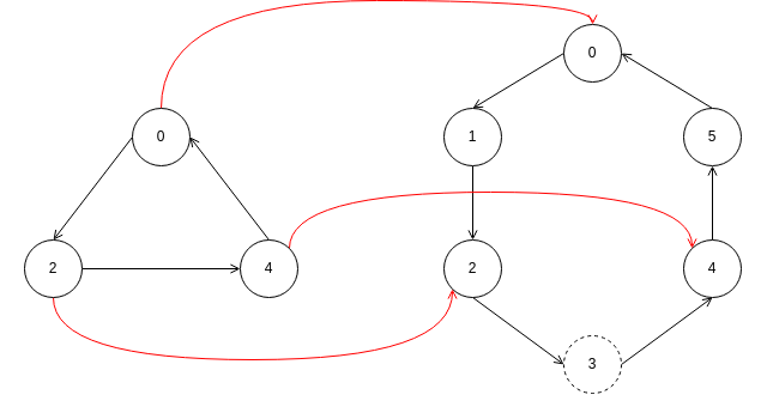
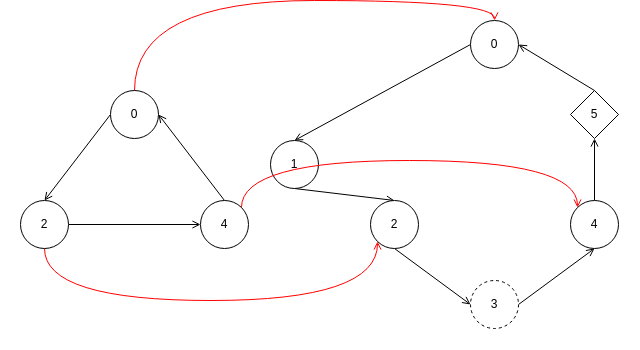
  <mxCell id="0" />
  <mxCell id="1" parent="0" />
  <mxCell id="2" style="edgeStyle=none;rounded=0;orthogonalLoop=1;jettySize=auto;html=1;exitX=0;exitY=0.5;exitDx=0;exitDy=0;entryX=0.5;entryY=0;entryDx=0;entryDy=0;endArrow=open;endFill=0;" parent="1" source="3" target="5" edge="1"><mxGeometry relative="1" as="geometry" /></mxCell>
  <mxCell id="3" value="0" style="ellipse;whiteSpace=wrap;html=1;aspect=fixed;" parent="1" vertex="1"><mxGeometry x="470" y="20" width="48" height="48" as="geometry" /></mxCell>
  <mxCell id="4" style="rounded=0;orthogonalLoop=1;jettySize=auto;html=1;exitX=0.5;exitY=1;exitDx=0;exitDy=0;entryX=0.5;entryY=0;entryDx=0;entryDy=0;endArrow=open;endFill=0;" parent="1" source="5" target="7" edge="1"><mxGeometry relative="1" as="geometry" /></mxCell>
- <mxCell id="5" value="1" style="ellipse;whiteSpace=wrap;html=1;aspect=fixed;" parent="1" vertex="1"><mxGeometry x="370" y="90" width="48" height="48" as="geometry" /></mxCell>
+ <mxCell id="5" value="1" style="ellipse;whiteSpace=wrap;html=1;aspect=fixed;" parent="1" vertex="1"><mxGeometry x="270" y="140" width="48" height="48" as="geometry" /></mxCell>
  <mxCell id="6" style="rounded=0;orthogonalLoop=1;jettySize=auto;html=1;exitX=0.5;exitY=1;exitDx=0;exitDy=0;entryX=0;entryY=0.5;entryDx=0;entryDy=0;endArrow=open;endFill=0;" parent="1" source="7" target="11" edge="1"><mxGeometry relative="1" as="geometry" /></mxCell>
  <mxCell id="7" value="2" style="ellipse;whiteSpace=wrap;html=1;aspect=fixed;" parent="1" vertex="1"><mxGeometry x="370" y="200" width="48" height="48" as="geometry" /></mxCell>
  <mxCell id="8" style="rounded=0;orthogonalLoop=1;jettySize=auto;html=1;exitX=0.5;exitY=0;exitDx=0;exitDy=0;entryX=1;entryY=0.5;entryDx=0;entryDy=0;endArrow=open;endFill=0;" parent="1" source="9" target="3" edge="1"><mxGeometry relative="1" as="geometry" /></mxCell>
- <mxCell id="9" value="5" style="ellipse;whiteSpace=wrap;html=1;aspect=fixed;" parent="1" vertex="1"><mxGeometry x="570" y="90" width="48" height="48" as="geometry" /></mxCell>
+ <mxCell id="9" value="5" style="rhombus;whiteSpace=wrap;html=1;aspect=fixed;" parent="1" vertex="1"><mxGeometry x="570" y="90" width="48" height="48" as="geometry" /></mxCell>
  <mxCell id="10" style="rounded=0;orthogonalLoop=1;jettySize=auto;html=1;exitX=1;exitY=0.5;exitDx=0;exitDy=0;entryX=0.5;entryY=1;entryDx=0;entryDy=0;endArrow=open;endFill=0;" parent="1" source="11" target="13" edge="1"><mxGeometry relative="1" as="geometry" /></mxCell>
  <mxCell id="11" value="3" style="ellipse;whiteSpace=wrap;html=1;aspect=fixed;dashed=1;" parent="1" vertex="1"><mxGeometry x="470" y="280" width="48" height="48" as="geometry" /></mxCell>
  <mxCell id="12" style="rounded=0;orthogonalLoop=1;jettySize=auto;html=1;exitX=0.5;exitY=0;exitDx=0;exitDy=0;entryX=0.5;entryY=1;entryDx=0;entryDy=0;endArrow=open;endFill=0;" parent="1" source="13" target="9" edge="1"><mxGeometry relative="1" as="geometry" /></mxCell>
  <mxCell id="13" value="4" style="ellipse;whiteSpace=wrap;html=1;aspect=fixed;" parent="1" vertex="1"><mxGeometry x="570" y="200" width="48" height="48" as="geometry" /></mxCell>
  <mxCell id="14" style="edgeStyle=none;rounded=0;orthogonalLoop=1;jettySize=auto;html=1;exitX=0;exitY=0.5;exitDx=0;exitDy=0;entryX=0.5;entryY=0;entryDx=0;entryDy=0;endArrow=open;endFill=0;" parent="1" source="16" target="19" edge="1"><mxGeometry relative="1" as="geometry" /></mxCell>
  <mxCell id="15" style="edgeStyle=orthogonalEdgeStyle;rounded=0;orthogonalLoop=1;jettySize=auto;html=1;exitX=0.5;exitY=0;exitDx=0;exitDy=0;entryX=0.5;entryY=0;entryDx=0;entryDy=0;endArrow=open;endFill=0;curved=1;strokeColor=#FF0000;" parent="1" source="16" target="3" edge="1"><mxGeometry relative="1" as="geometry" /></mxCell>
  <mxCell id="16" value="0" style="ellipse;whiteSpace=wrap;html=1;aspect=fixed;" parent="1" vertex="1"><mxGeometry x="110" y="90" width="48" height="48" as="geometry" /></mxCell>
  <mxCell id="17" style="edgeStyle=none;rounded=0;orthogonalLoop=1;jettySize=auto;html=1;exitX=1;exitY=0.5;exitDx=0;exitDy=0;entryX=0;entryY=0.5;entryDx=0;entryDy=0;endArrow=open;endFill=0;" parent="1" source="19" target="22" edge="1"><mxGeometry relative="1" as="geometry" /></mxCell>
  <mxCell id="18" style="edgeStyle=orthogonalEdgeStyle;curved=1;rounded=0;orthogonalLoop=1;jettySize=auto;html=1;exitX=0.5;exitY=1;exitDx=0;exitDy=0;entryX=0;entryY=1;entryDx=0;entryDy=0;endArrow=open;endFill=0;strokeColor=#FF0000;" parent="1" source="19" target="7" edge="1"><mxGeometry relative="1" as="geometry"><Array as="points"><mxPoint x="44" y="300" /><mxPoint x="377" y="300" /></Array></mxGeometry></mxCell>
  <mxCell id="19" value="2" style="ellipse;whiteSpace=wrap;html=1;aspect=fixed;" parent="1" vertex="1"><mxGeometry x="20" y="200" width="48" height="48" as="geometry" /></mxCell>
  <mxCell id="20" style="edgeStyle=none;rounded=0;orthogonalLoop=1;jettySize=auto;html=1;exitX=0.5;exitY=0;exitDx=0;exitDy=0;entryX=1;entryY=0.5;entryDx=0;entryDy=0;endArrow=open;endFill=0;" parent="1" source="22" target="16" edge="1"><mxGeometry relative="1" as="geometry" /></mxCell>
  <mxCell id="21" style="edgeStyle=orthogonalEdgeStyle;curved=1;rounded=0;orthogonalLoop=1;jettySize=auto;html=1;exitX=1;exitY=0;exitDx=0;exitDy=0;entryX=0;entryY=0;entryDx=0;entryDy=0;endArrow=open;endFill=0;strokeColor=#FF0000;" parent="1" source="22" target="13" edge="1"><mxGeometry relative="1" as="geometry"><Array as="points"><mxPoint x="241" y="160" /><mxPoint x="577" y="160" /></Array></mxGeometry></mxCell>
  <mxCell id="22" value="4" style="ellipse;whiteSpace=wrap;html=1;aspect=fixed;" parent="1" vertex="1"><mxGeometry x="200" y="200" width="48" height="48" as="geometry" /></mxCell>
